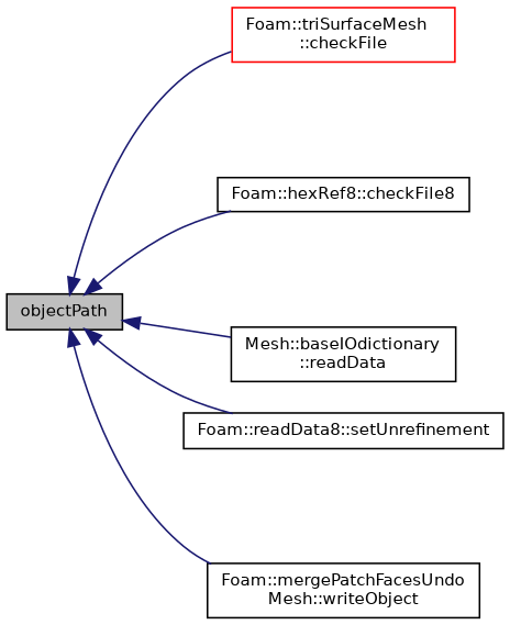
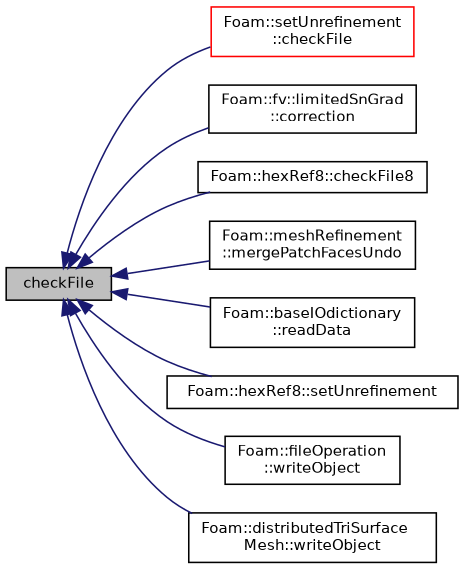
  digraph {
    rankdir=LR
    node [color=black fontname=Helvetica fontsize=10 shape=record]
    edge [color=midnightblue dir=back fontname=Helvetica fontsize=10 labelfontname=Helvetica labelfontsize=10 style=solid]
-   n1 [fillcolor=grey75 fontcolor=black height=0.2 label=objectPath style=filled width=0.4]
-   n2 [color=red height=0.2 label="Foam::triSurfaceMesh\l::checkFile" width=0.4]
+   n1 [fillcolor=grey75 fontcolor=black height=0.2 label=checkFile style=filled width=0.4]
+   n2 [color=red height=0.2 label="Foam::setUnrefinement\l::checkFile" width=0.4]
+   n3 [height=0.2 label="Foam::fv::limitedSnGrad\l::correction" width=0.4]
    n4 [height=0.2 label="Foam::hexRef8::checkFile8" width=0.4]
-   n6 [height=0.2 label="Mesh::baseIOdictionary\l::readData" width=0.4]
-   n7 [height=0.2 label="Foam::readData8::setUnrefinement" width=0.4]
-   n9 [height=0.2 label="Foam::mergePatchFacesUndo\lMesh::writeObject" width=0.4]
+   n5 [height=0.2 label="Foam::meshRefinement\l::mergePatchFacesUndo" width=0.4]
+   n6 [height=0.2 label="Foam::baseIOdictionary\l::readData" width=0.4]
+   n7 [height=0.2 label="Foam::hexRef8::setUnrefinement" width=0.4]
+   n8 [height=0.2 label="Foam::fileOperation\l::writeObject" width=0.4]
+   n9 [height=0.2 label="Foam::distributedTriSurface\lMesh::writeObject" width=0.4]
    n1 -> n2
+   n1 -> n3
    n1 -> n4
+   n1 -> n5
    n1 -> n6
    n1 -> n7
+   n1 -> n8
    n1 -> n9
  }
